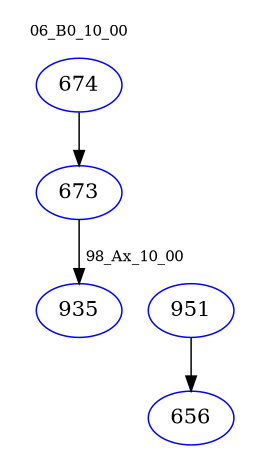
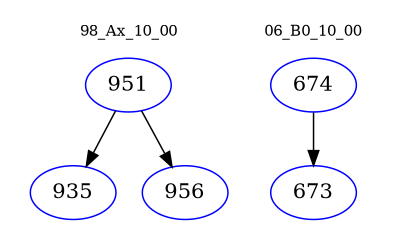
  digraph {
    node [color=blue]
    edge [color=black]
    n1 [label=951]
    n2 [label=935]
-   n3 [label=656]
+   n3 [label=956]
    n4 [label=674]
    n5 [label=673]
    subgraph cluster_1 {
      color=white
      fontsize=10
      label="98_Ax_10_00"
      n1
      n2
      n3
    }
    subgraph cluster_2 {
      color=white
      fontsize=10
      label="06_B0_10_00"
      n4
      n5
    }
-   n5 -> n2
+   n1 -> n2
    n1 -> n3
    n4 -> n5
  }
